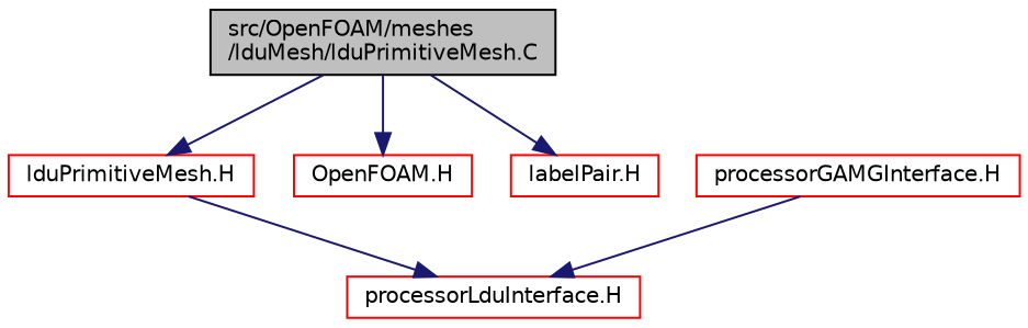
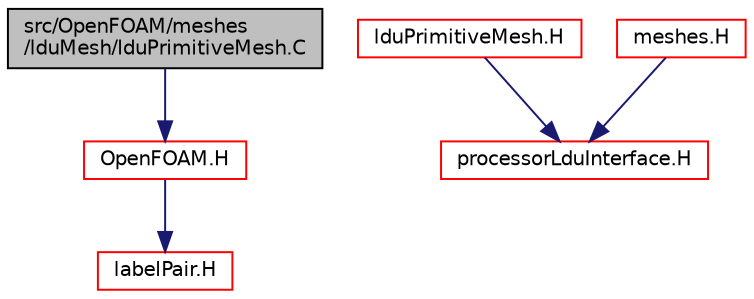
  digraph {
    fontname="DejaVu Sans"
    node [color=red fontname="DejaVu Sans" fontsize=10 shape=record]
    edge [color=midnightblue fontname="DejaVu Sans" fontsize=10 labelfontname=Helvetica labelfontsize=10 style=solid]
    n1 [color=black fillcolor=grey75 fontcolor=black height=0.2 label="src/OpenFOAM/meshes\l/lduMesh/lduPrimitiveMesh.C" style=filled width=0.4]
    n2 [height=0.2 label="lduPrimitiveMesh.H" width=0.4]
    n3 [height=0.2 label="OpenFOAM.H" width=0.4]
    n4 [height=0.2 label="labelPair.H" width=0.4]
    n5 [height=0.2 label="processorLduInterface.H" width=0.4]
-   n6 [height=0.2 label="processorGAMGInterface.H" width=0.4]
-   n1 -> n2
+   n6 [height=0.2 label="meshes.H" width=0.4]
    n1 -> n3
-   n1 -> n4
+   n3 -> n4
    n2 -> n5
    n6 -> n5
  }
